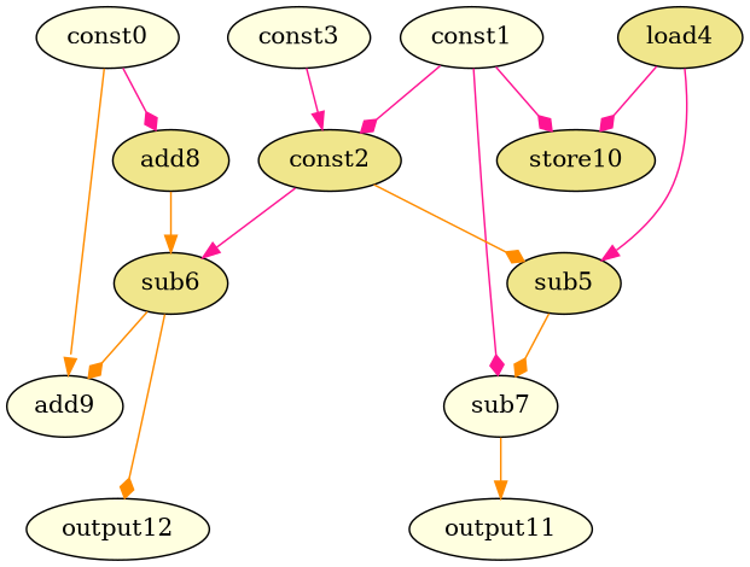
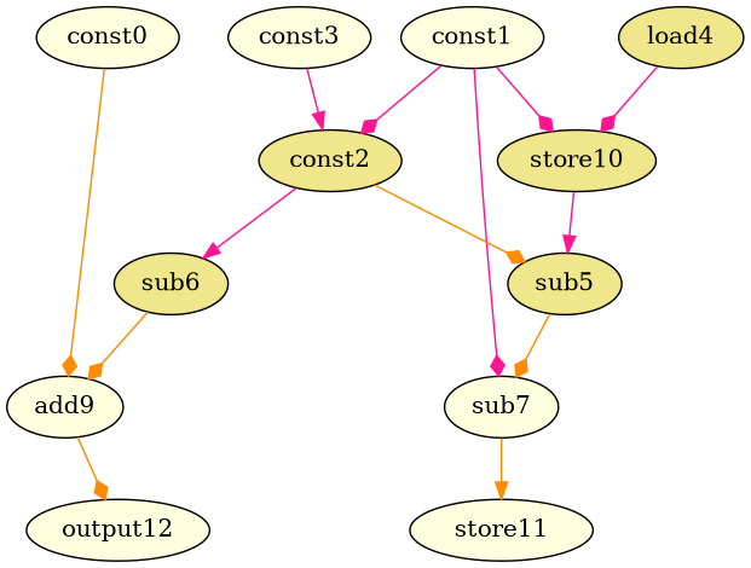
  digraph {
    node [fillcolor=lightyellow opcode=const style=filled]
    edge [arrowhead=diamond color=deeppink operand=0]
-   add8 [fillcolor=khaki opcode=add]
    const0
    add9 [opcode=add]
    sub6 [fillcolor=khaki opcode=sub]
    output12 [opcode=output]
    sub7 [opcode=sub]
    const1
    store10 [fillcolor=khaki opcode=store]
    const2 [fillcolor=khaki]
    load4 [fillcolor=khaki opcode=load]
    sub5 [fillcolor=khaki opcode=sub]
-   output11 [opcode=output]
+   output11 [opcode=output label=store11]
    const3
-   add8 -> sub6 [arrowhead=normal color=darkorange]
-   const0 -> add8
-   const0 -> add9 [arrowhead=normal color=darkorange]
-   sub6 -> output12 [color=darkorange]
+   const0 -> add9 [color=darkorange]
+   add9 -> output12 [color=darkorange]
    sub6 -> add9 [color=darkorange operand=1]
    sub7 -> output11 [arrowhead=normal color=darkorange]
    const1 -> sub7
    const1 -> store10
    const1 -> const2
    const2 -> sub6 [arrowhead=normal operand=1]
    const2 -> sub5 [color=darkorange]
    load4 -> store10 [operand=1]
-   load4 -> sub5 [arrowhead=normal operand=1]
+   store10 -> sub5 [arrowhead=normal operand=1]
    sub5 -> sub7 [color=darkorange operand=1]
    const3 -> const2 [arrowhead=normal operand=1]
  }
